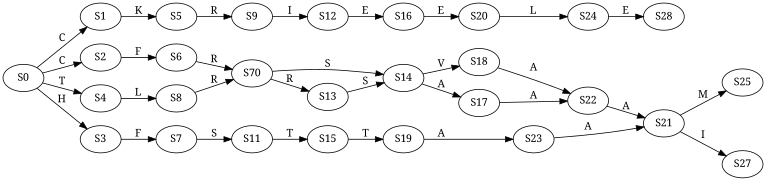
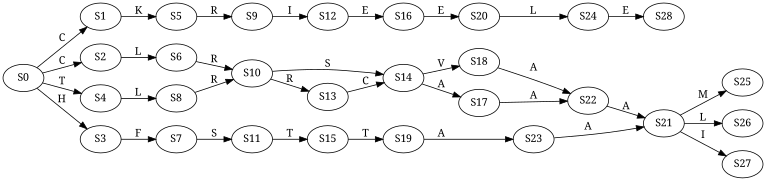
  strict digraph {
    fontname="Noto Serif"
    rankdir=LR
    node [fontname="Noto Serif"]
    edge [fontname="Noto Serif"]
    S0
    S1
    S2
    S3
    S4
    S5
    S6
    S7
    S8
    S9
-   S10 [label=S70]
+   S10
    S11
    S12
    S13
    S14
    S15
    S16
    S17
    S18
    S19
    S20
    S22
    S23
    S24
    S21
    S25
+   S26
    S27
    S28
    S0 -> S1 [label=C]
    S0 -> S2 [label=C]
    S0 -> S3 [label=H]
    S0 -> S4 [label=T]
    S1 -> S5 [label=K]
-   S2 -> S6 [label=F]
+   S2 -> S6 [label=L]
    S3 -> S7 [label=F]
    S4 -> S8 [label=L]
    S5 -> S9 [label=R]
    S6 -> S10 [label=R]
    S7 -> S11 [label=S]
    S8 -> S10 [label=R]
    S9 -> S12 [label=I]
    S10 -> S13 [label=R]
    S10 -> S14 [label=S]
    S11 -> S15 [label=T]
    S12 -> S16 [label=E]
-   S13 -> S14 [label=S]
+   S13 -> S14 [label=C]
    S14 -> S17 [label=A]
    S14 -> S18 [label=V]
    S15 -> S19 [label=T]
    S16 -> S20 [label=E]
    S17 -> S22 [label=A]
    S18 -> S22 [label=A]
    S19 -> S23 [label=A]
    S20 -> S24 [label=L]
    S22 -> S21 [label=A]
    S23 -> S21 [label=A]
    S24 -> S28 [label=E]
    S21 -> S25 [label=M]
+   S21 -> S26 [label=L]
    S21 -> S27 [label=I]
  }
